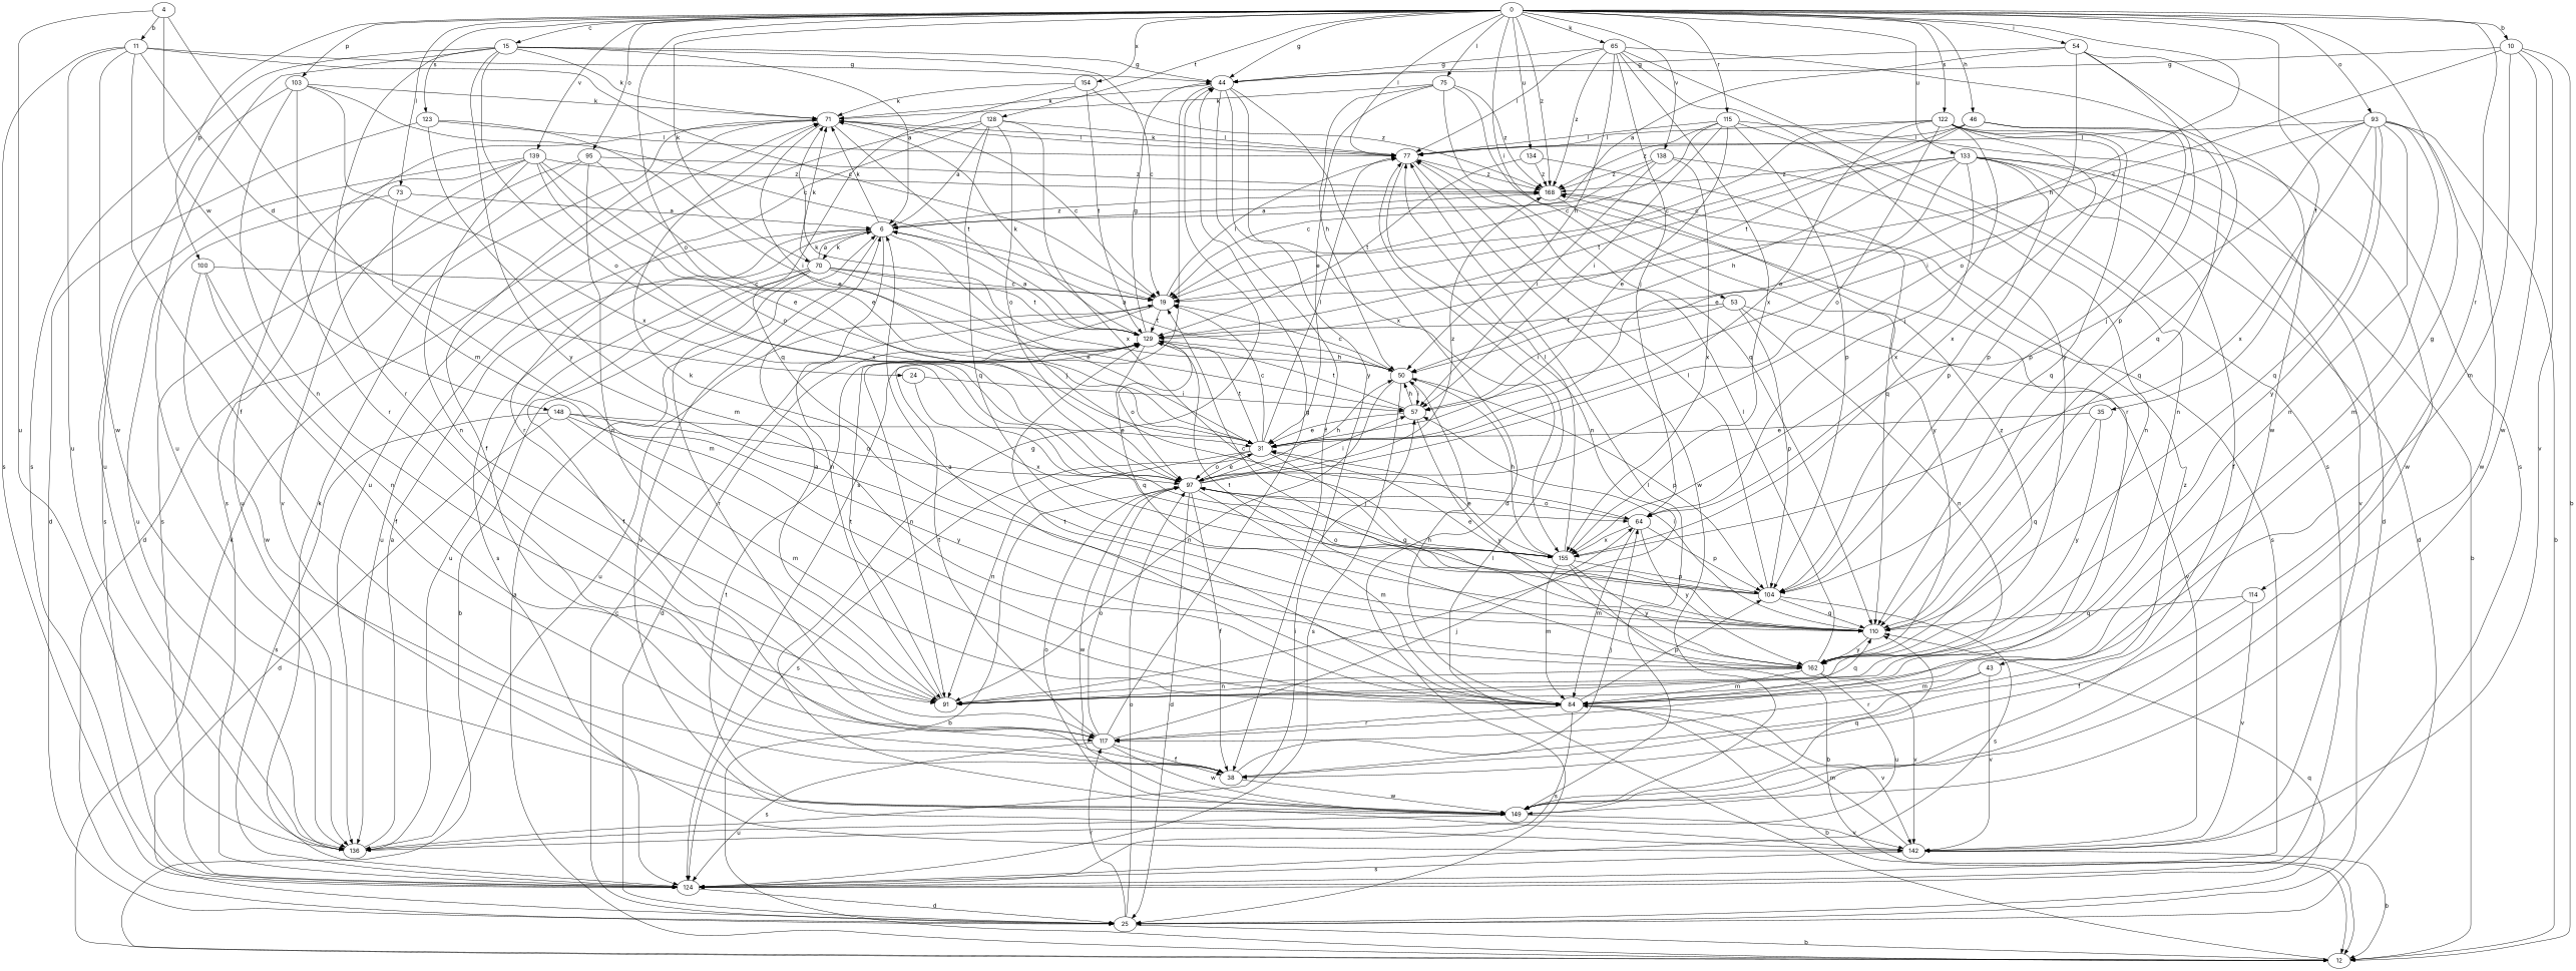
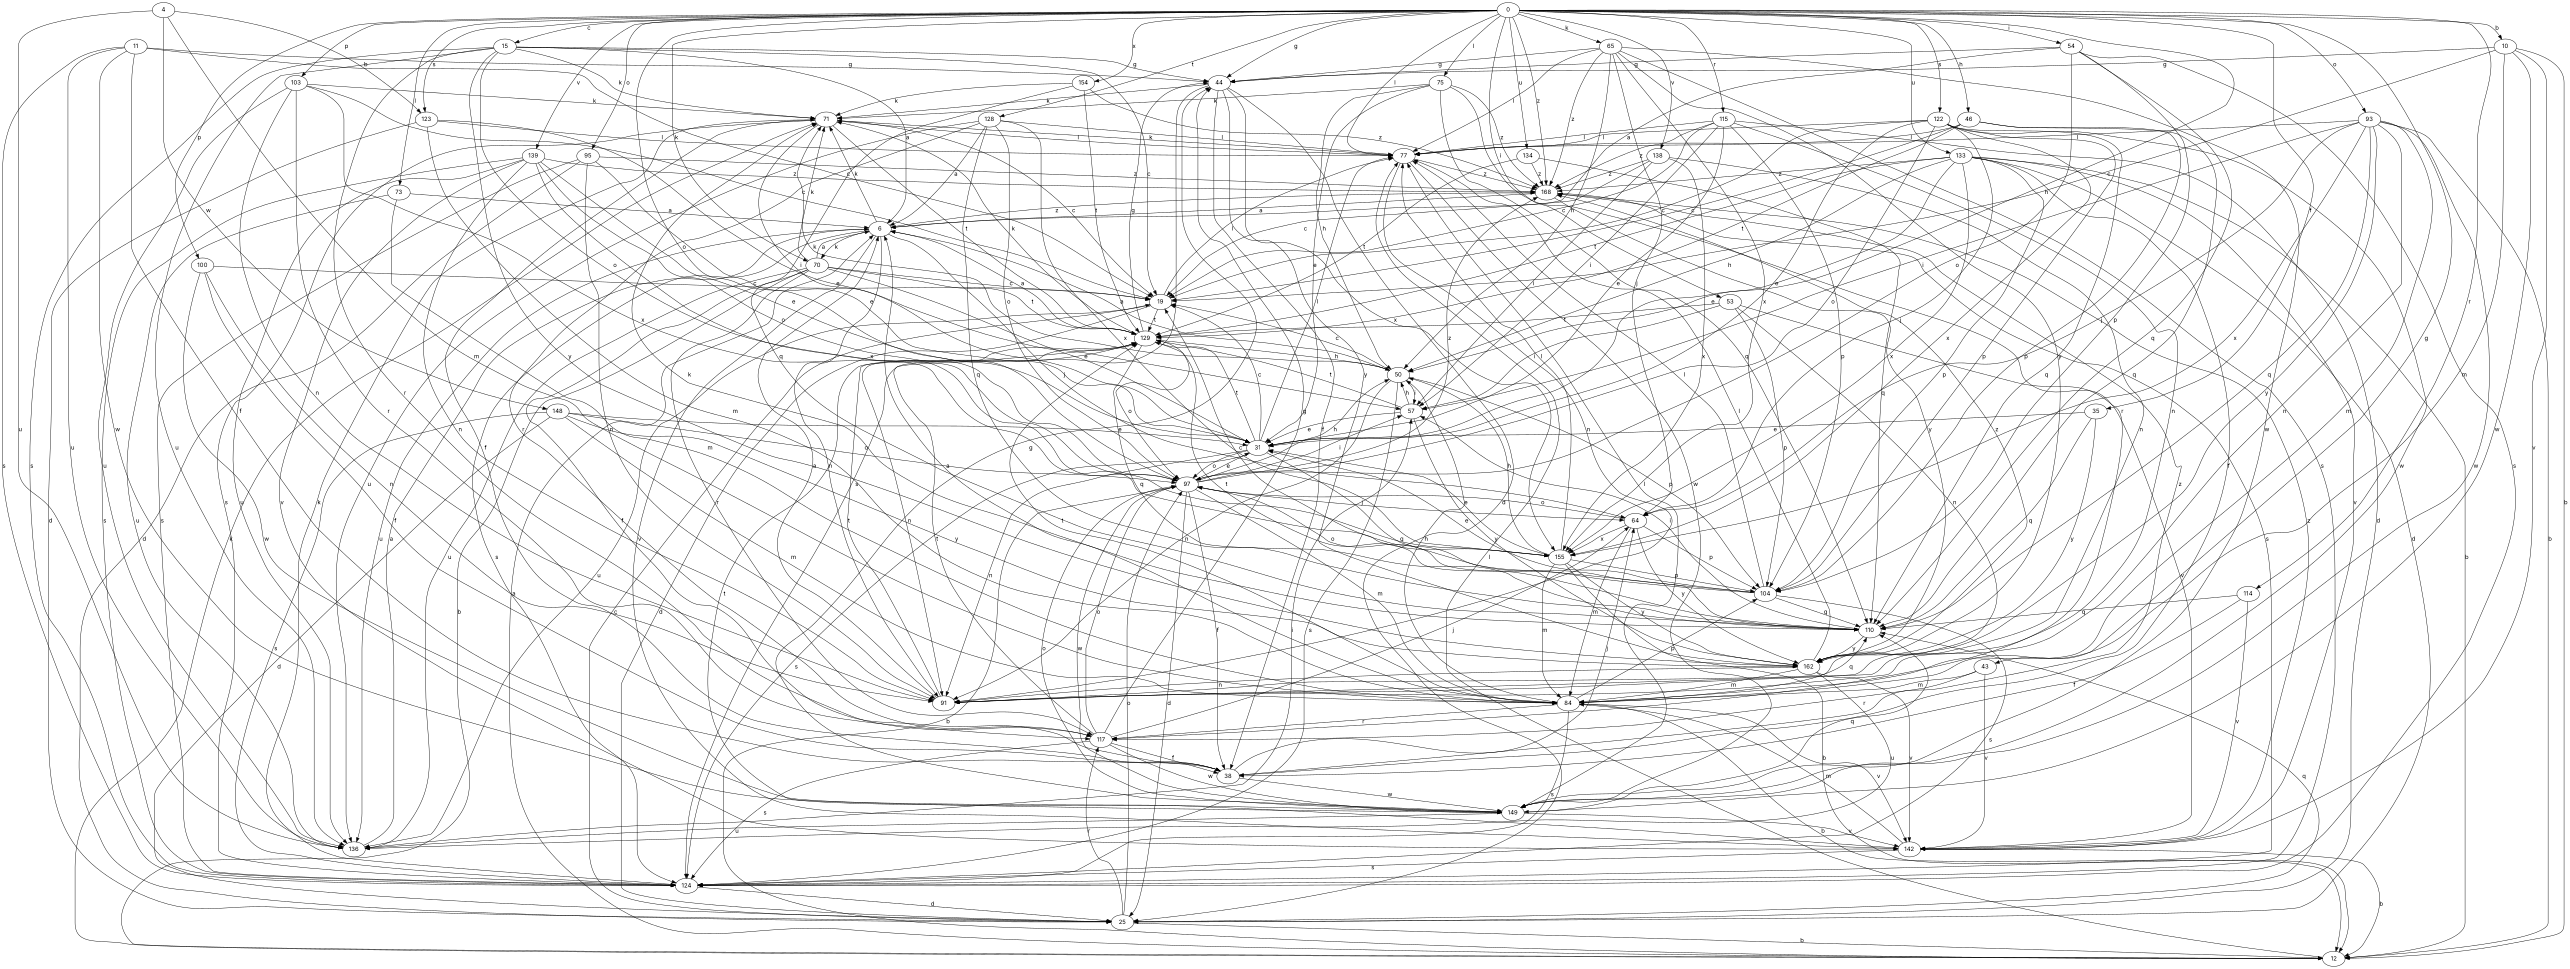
  strict digraph {
    fontname=Inter
    node [fontname=Inter]
    edge [fontname=Inter]
    0
    10
    15
    35
    43
    44
    46
    50
    53
    54
    65
    70
    73
    75
    77
    93
    95
    97
    100
    103
    114
    115
    122
    123
    128
    133
    134
    138
    139
    154
    168
    84
    142
    12
    19
    149
    136
    6
    71
    124
    117
    162
    110
    31
    38
    25
    155
    129
    104
    91
    57
    64
    4
    11
    148
-   24
    0 -> 10 [label=b]
    0 -> 15 [label=c]
    0 -> 35 [label=f]
    0 -> 43 [label=g]
    0 -> 44 [label=g]
    0 -> 46 [label=h]
    0 -> 50 [label=h]
    0 -> 53 [label=i]
    0 -> 54 [label=i]
    0 -> 65 [label=k]
    0 -> 70 [label=k]
    0 -> 73 [label=l]
    0 -> 75 [label=l]
    0 -> 77 [label=l]
    0 -> 93 [label=o]
    0 -> 95 [label=o]
    0 -> 97 [label=o]
    0 -> 100 [label=p]
    0 -> 103 [label=p]
    0 -> 114 [label=r]
    0 -> 115 [label=r]
    0 -> 122 [label=s]
    0 -> 123 [label=s]
    0 -> 128 [label=t]
    0 -> 133 [label=u]
    0 -> 134 [label=u]
    0 -> 138 [label=v]
    0 -> 139 [label=v]
    0 -> 154 [label=x]
    0 -> 168 [label=z]
    10 -> 44 [label=g]
    10 -> 84 [label=m]
    10 -> 142 [label=v]
    10 -> 12 [label=b]
    10 -> 19 [label=c]
    10 -> 149 [label=w]
    15 -> 44 [label=g]
    15 -> 97 [label=o]
    15 -> 19 [label=c]
    15 -> 136 [label=u]
    15 -> 6 [label=a]
    15 -> 71 [label=k]
    15 -> 124 [label=s]
    15 -> 117 [label=r]
    15 -> 162 [label=y]
    35 -> 162 [label=y]
    35 -> 110 [label=q]
    35 -> 31 [label=e]
    43 -> 84 [label=m]
    43 -> 142 [label=v]
    43 -> 117 [label=r]
    44 -> 71 [label=k]
    44 -> 124 [label=s]
    44 -> 162 [label=y]
    44 -> 38 [label=f]
    44 -> 25 [label=d]
    44 -> 155 [label=x]
    46 -> 77 [label=l]
    46 -> 19 [label=c]
    46 -> 110 [label=q]
    46 -> 129 [label=t]
    46 -> 104 [label=p]
    50 -> 19 [label=c]
    50 -> 6 [label=a]
    50 -> 71 [label=k]
    50 -> 124 [label=s]
    50 -> 104 [label=p]
    50 -> 91 [label=n]
    50 -> 57 [label=i]
    53 -> 142 [label=v]
    53 -> 129 [label=t]
    53 -> 104 [label=p]
    53 -> 91 [label=n]
    53 -> 57 [label=i]
    54 -> 44 [label=g]
    54 -> 97 [label=o]
    54 -> 6 [label=a]
    54 -> 124 [label=s]
    54 -> 110 [label=q]
    54 -> 104 [label=p]
    65 -> 44 [label=g]
    65 -> 50 [label=h]
    65 -> 77 [label=l]
    65 -> 168 [label=z]
    65 -> 149 [label=w]
    65 -> 124 [label=s]
    65 -> 162 [label=y]
    65 -> 155 [label=x]
    65 -> 64 [label=j]
    70 -> 12 [label=b]
    70 -> 19 [label=c]
    70 -> 136 [label=u]
    70 -> 6 [label=a]
    70 -> 71 [label=k]
    70 -> 117 [label=r]
    70 -> 31 [label=e]
    70 -> 38 [label=f]
    70 -> 129 [label=t]
    73 -> 84 [label=m]
    73 -> 136 [label=u]
    73 -> 6 [label=a]
    75 -> 50 [label=h]
    75 -> 168 [label=z]
    75 -> 71 [label=k]
    75 -> 117 [label=r]
    75 -> 110 [label=q]
    75 -> 31 [label=e]
    77 -> 168 [label=z]
    77 -> 149 [label=w]
    77 -> 71 [label=k]
    77 -> 91 [label=n]
    93 -> 77 [label=l]
    93 -> 84 [label=m]
    93 -> 12 [label=b]
    93 -> 149 [label=w]
    93 -> 162 [label=y]
    93 -> 110 [label=q]
    93 -> 155 [label=x]
    93 -> 91 [label=n]
    93 -> 57 [label=i]
    93 -> 64 [label=j]
    95 -> 168 [label=z]
    95 -> 124 [label=s]
    95 -> 31 [label=e]
    95 -> 25 [label=d]
    95 -> 91 [label=n]
    97 -> 50 [label=h]
    97 -> 168 [label=z]
    97 -> 84 [label=m]
    97 -> 12 [label=b]
    97 -> 149 [label=w]
    97 -> 31 [label=e]
    97 -> 38 [label=f]
    97 -> 25 [label=d]
    97 -> 57 [label=i]
    97 -> 64 [label=j]
    100 -> 19 [label=c]
    100 -> 149 [label=w]
    100 -> 38 [label=f]
    100 -> 91 [label=n]
    103 -> 19 [label=c]
    103 -> 136 [label=u]
    103 -> 71 [label=k]
    103 -> 117 [label=r]
    103 -> 155 [label=x]
    103 -> 91 [label=n]
    114 -> 142 [label=v]
    114 -> 110 [label=q]
    114 -> 38 [label=f]
    115 -> 77 [label=l]
    115 -> 168 [label=z]
    115 -> 19 [label=c]
    115 -> 31 [label=e]
    115 -> 25 [label=d]
    115 -> 104 [label=p]
    115 -> 91 [label=n]
    115 -> 57 [label=i]
    122 -> 77 [label=l]
    122 -> 97 [label=o]
    122 -> 19 [label=c]
    122 -> 149 [label=w]
    122 -> 110 [label=q]
    122 -> 31 [label=e]
    122 -> 155 [label=x]
    122 -> 104 [label=p]
    122 -> 64 [label=j]
    123 -> 77 [label=l]
    123 -> 84 [label=m]
    123 -> 25 [label=d]
    123 -> 57 [label=i]
    128 -> 77 [label=l]
    128 -> 97 [label=o]
    128 -> 136 [label=u]
    128 -> 6 [label=a]
    128 -> 117 [label=r]
    128 -> 110 [label=q]
    128 -> 155 [label=x]
    133 -> 50 [label=h]
    133 -> 168 [label=z]
    133 -> 142 [label=v]
    133 -> 12 [label=b]
    133 -> 31 [label=e]
    133 -> 38 [label=f]
    133 -> 25 [label=d]
    133 -> 155 [label=x]
    133 -> 129 [label=t]
    133 -> 104 [label=p]
    134 -> 168 [label=z]
    134 -> 110 [label=q]
    134 -> 129 [label=t]
    138 -> 168 [label=z]
    138 -> 19 [label=c]
    138 -> 155 [label=x]
    138 -> 91 [label=n]
    138 -> 57 [label=i]
    139 -> 97 [label=o]
    139 -> 168 [label=z]
    139 -> 142 [label=v]
    139 -> 136 [label=u]
    139 -> 124 [label=s]
    139 -> 31 [label=e]
    139 -> 155 [label=x]
    139 -> 91 [label=n]
    154 -> 168 [label=z]
    154 -> 71 [label=k]
    154 -> 110 [label=q]
    154 -> 129 [label=t]
    168 -> 6 [label=a]
    168 -> 124 [label=s]
    168 -> 162 [label=y]
    84 -> 50 [label=h]
    84 -> 142 [label=v]
    84 -> 12 [label=b]
    84 -> 6 [label=a]
    84 -> 124 [label=s]
    84 -> 117 [label=r]
    84 -> 110 [label=q]
    84 -> 129 [label=t]
    84 -> 104 [label=p]
+   142 -> 168 [label=z]
    142 -> 84 [label=m]
    142 -> 12 [label=b]
    142 -> 124 [label=s]
    142 -> 129 [label=t]
    12 -> 77 [label=l]
    12 -> 6 [label=a]
    12 -> 71 [label=k]
    19 -> 77 [label=l]
    19 -> 136 [label=u]
    19 -> 25 [label=d]
    19 -> 129 [label=t]
    149 -> 44 [label=g]
    149 -> 77 [label=l]
    149 -> 97 [label=o]
    149 -> 142 [label=v]
    149 -> 136 [label=u]
    149 -> 110 [label=q]
    136 -> 6 [label=a]
    136 -> 57 [label=i]
    6 -> 70 [label=k]
    6 -> 168 [label=z]
    6 -> 142 [label=v]
    6 -> 136 [label=u]
    6 -> 71 [label=k]
    6 -> 124 [label=s]
    6 -> 91 [label=n]
    6 -> 64 [label=j]
    71 -> 77 [label=l]
    71 -> 19 [label=c]
    71 -> 124 [label=s]
    71 -> 31 [label=e]
    71 -> 38 [label=f]
    71 -> 129 [label=t]
    124 -> 71 [label=k]
    124 -> 25 [label=d]
    117 -> 44 [label=g]
    117 -> 97 [label=o]
    117 -> 149 [label=w]
    117 -> 124 [label=s]
    117 -> 38 [label=f]
    117 -> 129 [label=t]
    117 -> 64 [label=j]
    162 -> 77 [label=l]
    162 -> 168 [label=z]
    162 -> 84 [label=m]
    162 -> 142 [label=v]
    162 -> 136 [label=u]
    162 -> 91 [label=n]
    110 -> 71 [label=k]
    110 -> 162 [label=y]
    110 -> 129 [label=t]
    110 -> 57 [label=i]
    31 -> 77 [label=l]
    31 -> 97 [label=o]
    31 -> 19 [label=c]
    31 -> 124 [label=s]
    31 -> 110 [label=q]
    31 -> 129 [label=t]
    31 -> 91 [label=n]
    38 -> 168 [label=z]
    38 -> 149 [label=w]
    38 -> 64 [label=j]
    25 -> 97 [label=o]
    25 -> 12 [label=b]
    25 -> 19 [label=c]
    25 -> 117 [label=r]
    25 -> 110 [label=q]
    155 -> 50 [label=h]
    155 -> 77 [label=l]
    155 -> 84 [label=m]
    155 -> 12 [label=b]
    155 -> 162 [label=y]
    155 -> 31 [label=e]
    155 -> 104 [label=p]
    129 -> 44 [label=g]
    129 -> 50 [label=h]
    129 -> 97 [label=o]
    129 -> 6 [label=a]
    129 -> 71 [label=k]
    129 -> 110 [label=q]
    129 -> 91 [label=n]
    104 -> 77 [label=l]
    104 -> 97 [label=o]
    104 -> 19 [label=c]
    104 -> 124 [label=s]
    104 -> 110 [label=q]
    104 -> 31 [label=e]
    91 -> 6 [label=a]
    91 -> 129 [label=t]
    57 -> 50 [label=h]
    57 -> 162 [label=y]
    57 -> 31 [label=e]
    57 -> 129 [label=t]
    64 -> 97 [label=o]
    64 -> 84 [label=m]
    64 -> 162 [label=y]
    64 -> 155 [label=x]
    64 -> 104 [label=p]
    4 -> 84 [label=m]
    4 -> 136 [label=u]
-   4 -> 11 [label=b]
+   4 -> 123 [label=b]
    4 -> 148 [label=w]
    11 -> 44 [label=g]
    11 -> 19 [label=c]
    11 -> 149 [label=w]
    11 -> 136 [label=u]
    11 -> 124 [label=s]
    11 -> 38 [label=f]
-   11 -> 24 [label=d]
    148 -> 97 [label=o]
    148 -> 84 [label=m]
    148 -> 124 [label=s]
    148 -> 162 [label=y]
    148 -> 31 [label=e]
    148 -> 25 [label=d]
-   24 -> 155 [label=x]
-   24 -> 57 [label=i]
  }
